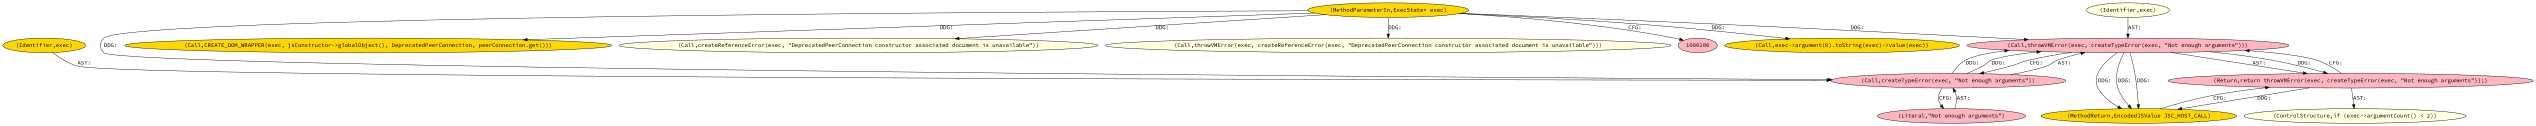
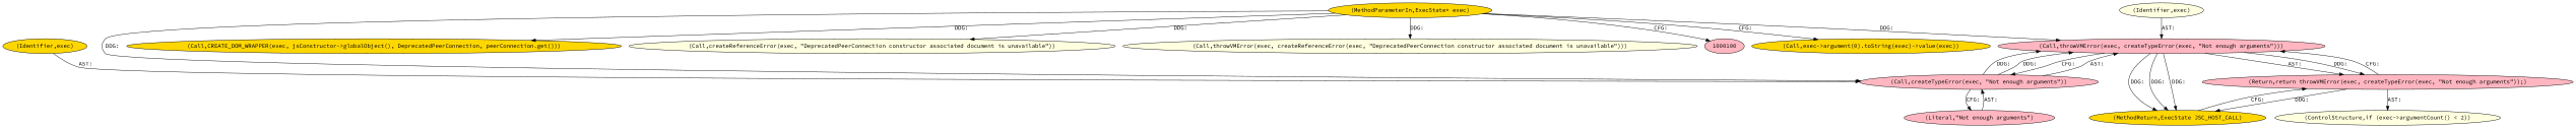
  digraph {
    fontname="Source Code Pro"
    node [fillcolor=lightpink fontname="Source Code Pro" style=filled]
    edge [fontname="Source Code Pro"]
    n1 [label="(Call,throwVMError(exec, createTypeError(exec, \"Not enough arguments\")))"]
    n2 [label="(Call,createTypeError(exec, \"Not enough arguments\"))"]
    n3 [label="(Return,return throwVMError(exec, createTypeError(exec, \"Not enough arguments\"));)"]
-   n4 [fillcolor=gold label="(MethodReturn,EncodedJSValue JSC_HOST_CALL)"]
+   n4 [fillcolor=gold label="(MethodReturn,ExecState JSC_HOST_CALL)"]
    n5 [label="(Literal,\"Not enough arguments\")"]
    n6 [fillcolor=lightyellow label="(ControlStructure,if (exec->argumentCount() < 2))"]
    n7 [fillcolor=gold label="(MethodParameterIn,ExecState* exec)"]
    n8 [fillcolor=gold label="(Call,exec->argument(0).toString(exec)->value(exec))"]
    n9 [fillcolor=gold label="(Call,CREATE_DOM_WRAPPER(exec, jsConstructor->globalObject(), DeprecatedPeerConnection, peerConnection.get()))"]
    n10 [fillcolor=lightyellow label="(Call,createReferenceError(exec, \"DeprecatedPeerConnection constructor associated document is unavailable\"))"]
    n11 [fillcolor=lightyellow label="(Call,throwVMError(exec, createReferenceError(exec, \"DeprecatedPeerConnection constructor associated document is unavailable\")))"]
    1000100
    n13 [fillcolor=lightyellow label="(Identifier,exec)"]
    n14 [fillcolor=gold label="(Identifier,exec)"]
    n1 -> n2 [label="CFG: "]
    n1 -> n3 [label="AST: "]
    n1 -> n3 [label="DDG: "]
    n1 -> n4 [label="DDG: "]
    n1 -> n4 [label="DDG: "]
    n1 -> n4 [label="DDG: "]
    n2 -> n1 [label="AST: "]
    n2 -> n1 [label="DDG: "]
    n2 -> n1 [label="DDG: "]
    n2 -> n5 [label="CFG: "]
    n3 -> n1 [label="CFG: "]
    n3 -> n4 [label="DDG: "]
    n3 -> n6 [label="AST: "]
    n4 -> n3 [label="CFG: "]
    n5 -> n2 [label="AST: "]
    n7 -> n1 [label="DDG: "]
    n7 -> n2 [label="DDG: "]
-   n7 -> n8 [label="DDG: "]
+   n7 -> n8 [label="CFG: "]
    n7 -> n9 [label="DDG: "]
    n7 -> n10 [label="DDG: "]
    n7 -> n11 [label="DDG: "]
    n7 -> 1000100 [label="CFG: "]
    n13 -> n1 [label="AST: "]
    n14 -> n2 [label="AST: "]
  }
